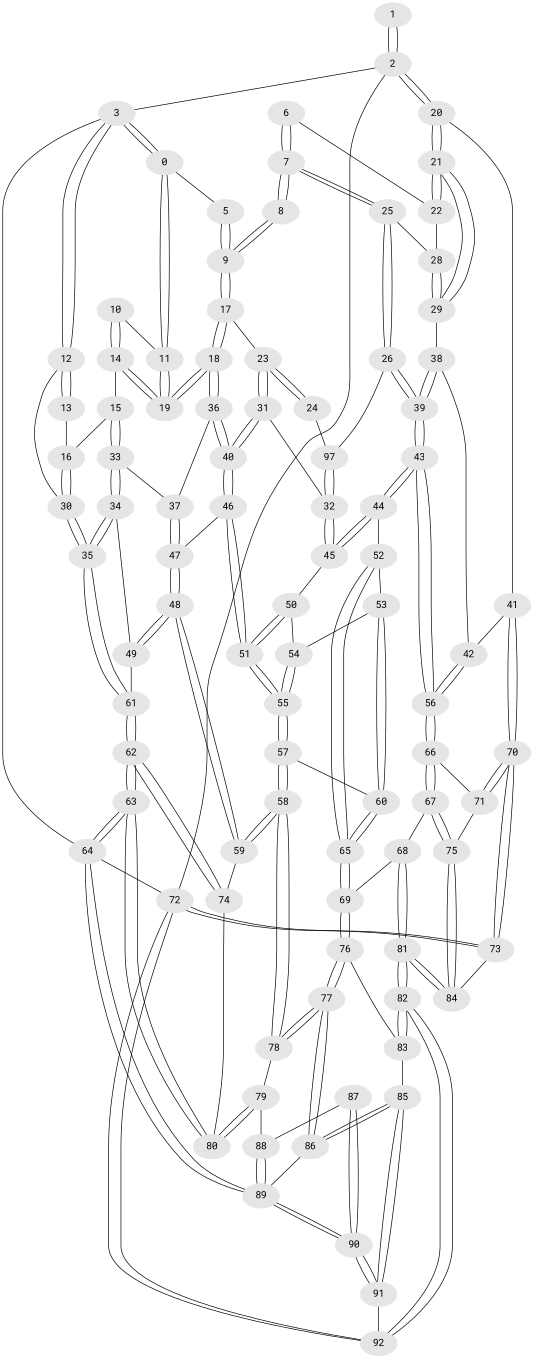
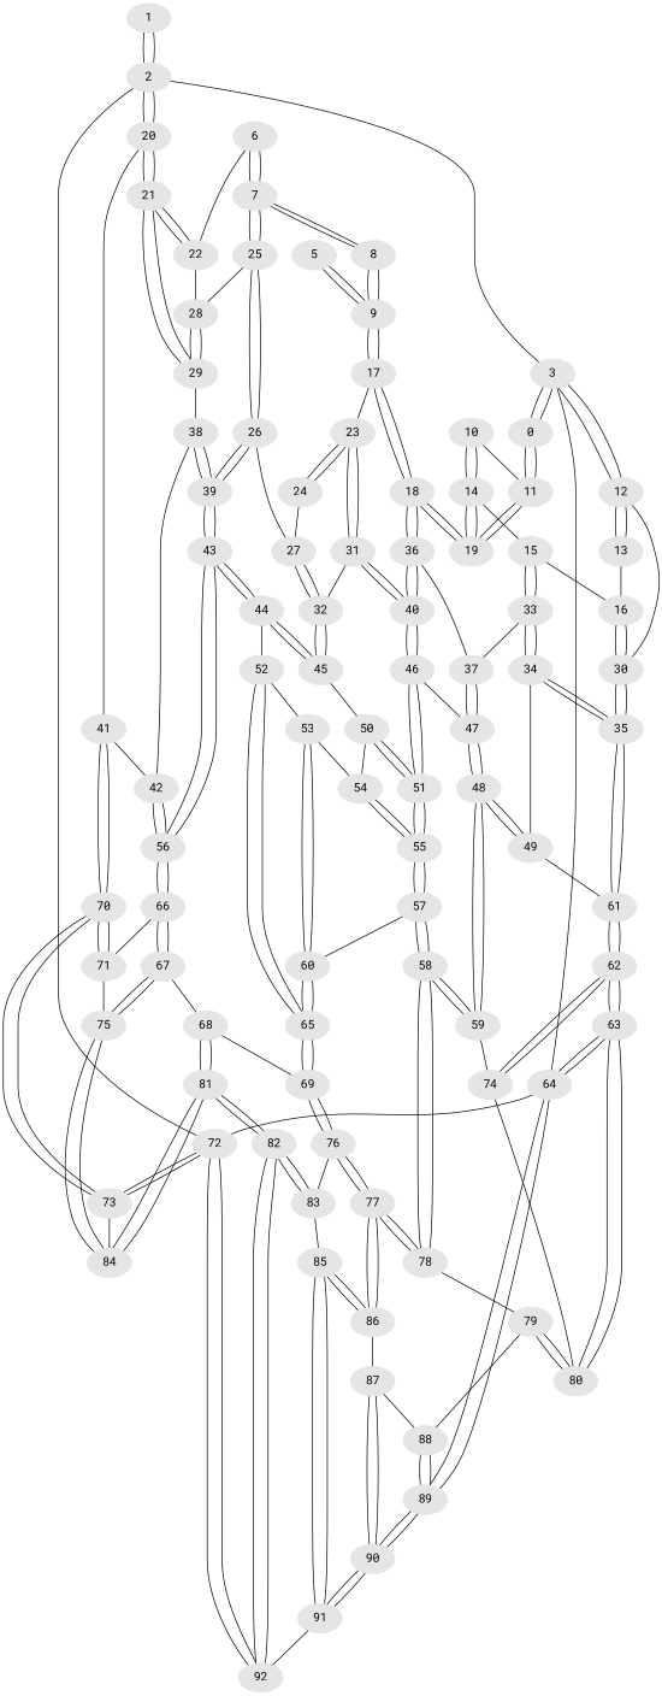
  graph {
    fontname="Roboto Mono"
    node [color=gray90 fontname="Roboto Mono" style=filled]
    edge [fontname="Roboto Mono"]
    1
    2
    3
    20
    72
    6
    7
    22
    n9 [label=0]
    12
    64
    21
    41
    73
    92
    5
    11
    13
    30
    89
    9
    19
    17
    8
    25
    28
    26
    18
    23
    10
    14
    15
    16
    35
    33
    34
    37
    36
    24
    31
    40
    29
    42
    70
    38
-   27 [label=97]
+   27
    32
    39
    43
    45
    61
    46
    50
    49
    47
    62
    48
    56
    44
    51
    71
    66
    52
    53
    65
    54
    55
    59
    74
    57
    60
    69
    58
    67
    78
    79
    80
    63
    90
    76
    68
    75
    81
    84
    82
    77
    83
    86
    85
    87
    88
    91
    1 -- 2
    1 -- 2
    2 -- 3
    2 -- 20
    2 -- 20
    2 -- 72
    3 -- n9
    3 -- n9
    3 -- 12
    3 -- 12
    3 -- 64
    20 -- 21
    20 -- 21
    20 -- 41
    72 -- 73
    72 -- 73
    72 -- 92
    72 -- 92
    6 -- 7
    6 -- 7
    6 -- 22
    7 -- 8
    7 -- 8
    7 -- 25
    7 -- 25
    22 -- 28
-   n9 -- 5
    n9 -- 11
    n9 -- 11
    12 -- 13
    12 -- 13
    12 -- 30
    64 -- 72
    64 -- 89
    64 -- 89
    21 -- 22
    21 -- 22
    21 -- 29
    21 -- 29
    41 -- 42
    41 -- 70
    41 -- 70
    73 -- 84
    5 -- 9
    5 -- 9
    11 -- 19
    11 -- 19
    13 -- 16
    30 -- 35
    30 -- 35
    89 -- 90
    89 -- 90
    9 -- 17
    9 -- 17
    17 -- 18
    17 -- 18
    17 -- 23
    8 -- 9
    8 -- 9
    25 -- 28
    25 -- 26
    25 -- 26
    28 -- 29
    28 -- 29
    26 -- 27
    26 -- 39
    26 -- 39
    18 -- 19
    18 -- 19
    18 -- 36
    18 -- 36
    23 -- 24
    23 -- 24
    23 -- 31
    23 -- 31
    10 -- 11
    10 -- 14
    10 -- 14
    14 -- 19
    14 -- 19
    14 -- 15
    15 -- 16
    15 -- 33
    15 -- 33
    16 -- 30
    16 -- 30
    35 -- 61
    35 -- 61
    33 -- 34
    33 -- 34
    33 -- 37
    34 -- 35
    34 -- 35
    34 -- 49
    37 -- 47
    37 -- 47
    36 -- 37
    36 -- 40
    36 -- 40
    24 -- 27
    31 -- 40
    31 -- 40
    31 -- 32
    40 -- 46
    40 -- 46
    29 -- 38
    42 -- 56
    42 -- 56
    70 -- 73
    70 -- 73
    70 -- 71
    70 -- 71
    38 -- 42
    38 -- 39
    38 -- 39
    27 -- 32
    27 -- 32
    32 -- 45
    32 -- 45
    39 -- 43
    39 -- 43
    43 -- 56
    43 -- 56
    43 -- 44
    43 -- 44
    45 -- 50
    61 -- 62
    61 -- 62
    46 -- 47
    46 -- 51
    46 -- 51
    50 -- 51
    50 -- 51
    50 -- 54
    49 -- 61
    47 -- 48
    47 -- 48
    62 -- 74
    62 -- 74
    62 -- 63
    62 -- 63
    48 -- 49
    48 -- 49
    48 -- 59
    48 -- 59
    56 -- 66
    56 -- 66
    44 -- 45
    44 -- 45
    44 -- 52
    51 -- 55
    51 -- 55
    71 -- 75
    66 -- 71
    66 -- 67
    66 -- 67
    52 -- 53
    52 -- 65
    52 -- 65
    53 -- 54
    53 -- 60
    53 -- 60
    65 -- 69
    65 -- 69
    54 -- 55
    54 -- 55
    55 -- 57
    55 -- 57
    59 -- 74
    74 -- 80
    57 -- 60
    57 -- 58
    57 -- 58
    60 -- 65
    60 -- 65
    69 -- 76
    69 -- 76
    58 -- 59
    58 -- 59
    58 -- 78
    58 -- 78
    67 -- 68
    67 -- 75
    67 -- 75
    78 -- 79
    79 -- 80
    79 -- 80
    79 -- 88
    63 -- 64
    63 -- 64
    63 -- 80
    63 -- 80
    90 -- 91
    90 -- 91
    76 -- 77
    76 -- 77
    76 -- 83
    68 -- 69
    68 -- 81
    68 -- 81
    75 -- 84
    75 -- 84
    81 -- 84
    81 -- 84
    81 -- 82
    81 -- 82
    82 -- 92
    82 -- 92
    82 -- 83
    82 -- 83
    77 -- 78
    77 -- 78
    77 -- 86
    77 -- 86
    83 -- 85
-   86 -- 89
+   86 -- 87
    85 -- 86
    85 -- 86
    85 -- 91
    85 -- 91
    87 -- 90
    87 -- 90
    87 -- 88
    88 -- 89
    88 -- 89
    91 -- 92
  }
